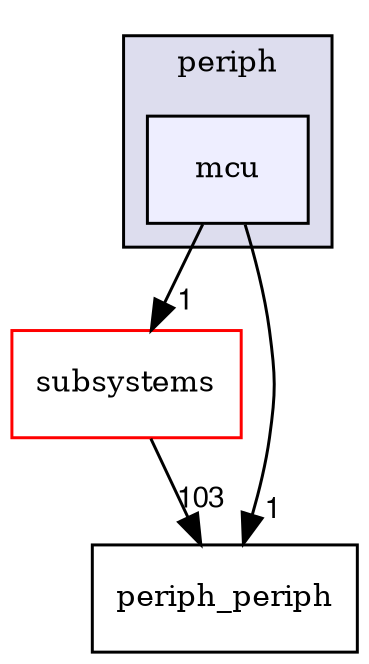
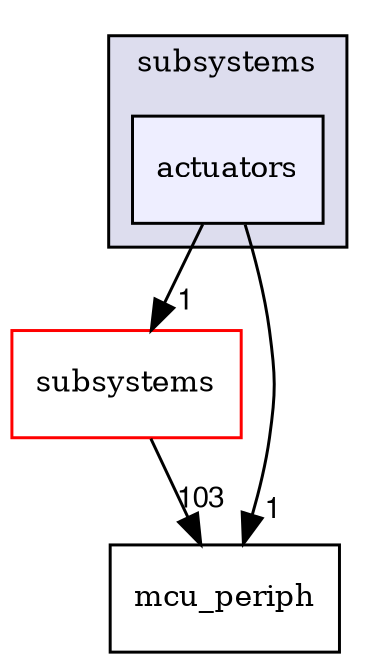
  digraph {
    compound=true
    fontname="DejaVu Serif"
    node [fontname="DejaVu Serif" fontsize=10 shape=box style=filled]
    edge [fontname="DejaVu Serif" headlabel=1 labeldistance=1.5 labelfontname=FreeSans labelfontsize=10]
-   n1 [fillcolor="#eeeeff" label=mcu pencolor=black]
+   n1 [fillcolor="#eeeeff" label=actuators pencolor=black]
    n2 [color=red fillcolor=white label=subsystems]
-   n3 [label=periph_periph style=""]
+   n3 [label=mcu_periph style=""]
    subgraph cluster_1 {
      bgcolor="#ddddee"
      fontsize=10
-     label=periph
+     label=subsystems
      pencolor=black
      n1
    }
    n1 -> n2
    n1 -> n3
    n2 -> n3 [headlabel=103]
  }
